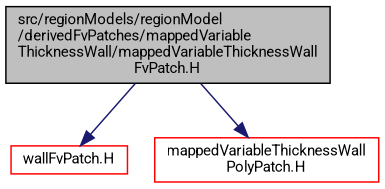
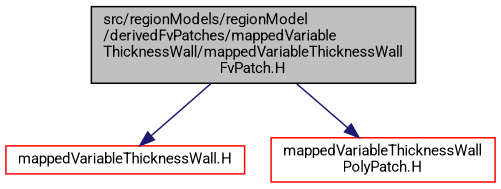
  digraph {
    fontname=Roboto
    node [color=red fontname=Roboto fontsize=10 shape=record]
    edge [color=midnightblue fontname=Roboto fontsize=10 labelfontname=FreeSans labelfontsize=10 style=solid]
    n1 [color=black fillcolor=grey75 fontcolor=black height=0.2 label="src/regionModels/regionModel\l/derivedFvPatches/mappedVariable\lThicknessWall/mappedVariableThicknessWall\lFvPatch.H" style=filled width=0.4]
-   n2 [height=0.2 label="wallFvPatch.H" width=0.4]
+   n2 [height=0.2 label="mappedVariableThicknessWall.H" width=0.4]
    n3 [height=0.2 label="mappedVariableThicknessWall\lPolyPatch.H" width=0.4]
    n1 -> n2
    n1 -> n3
  }
